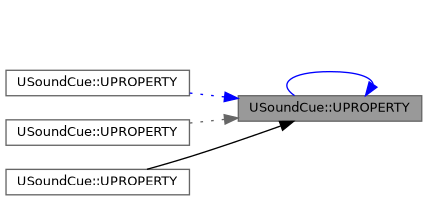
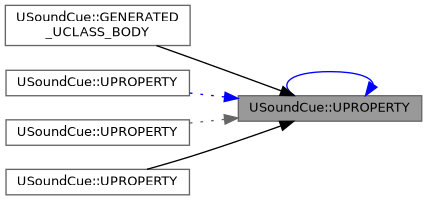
  digraph {
    rankdir=RL
    node [color=grey40 fillcolor=white fontname=Helvetica fontsize=10 shape=box style=filled]
    edge [color=blue dir=back fontname=Helvetica fontsize=10 labelfontname=Helvetica labelfontsize=10 style=solid]
    n1 [color=gray40 fillcolor=grey60 fontcolor=black height=0.2 label="USoundCue::UPROPERTY" width=0.4]
+   n2 [height=0.2 label="USoundCue::GENERATED\l_UCLASS_BODY" width=0.4]
    n3 [height=0.2 label="USoundCue::UPROPERTY" width=0.4]
    n4 [height=0.2 label="USoundCue::UPROPERTY" width=0.4]
    n5 [height=0.2 label="USoundCue::UPROPERTY" width=0.4]
    n1 -> n1
+   n1 -> n2 [color=black]
    n1 -> n3 [style=dotted]
    n1 -> n4 [color=gray40 style=dotted]
    n1 -> n5 [color=black]
  }
